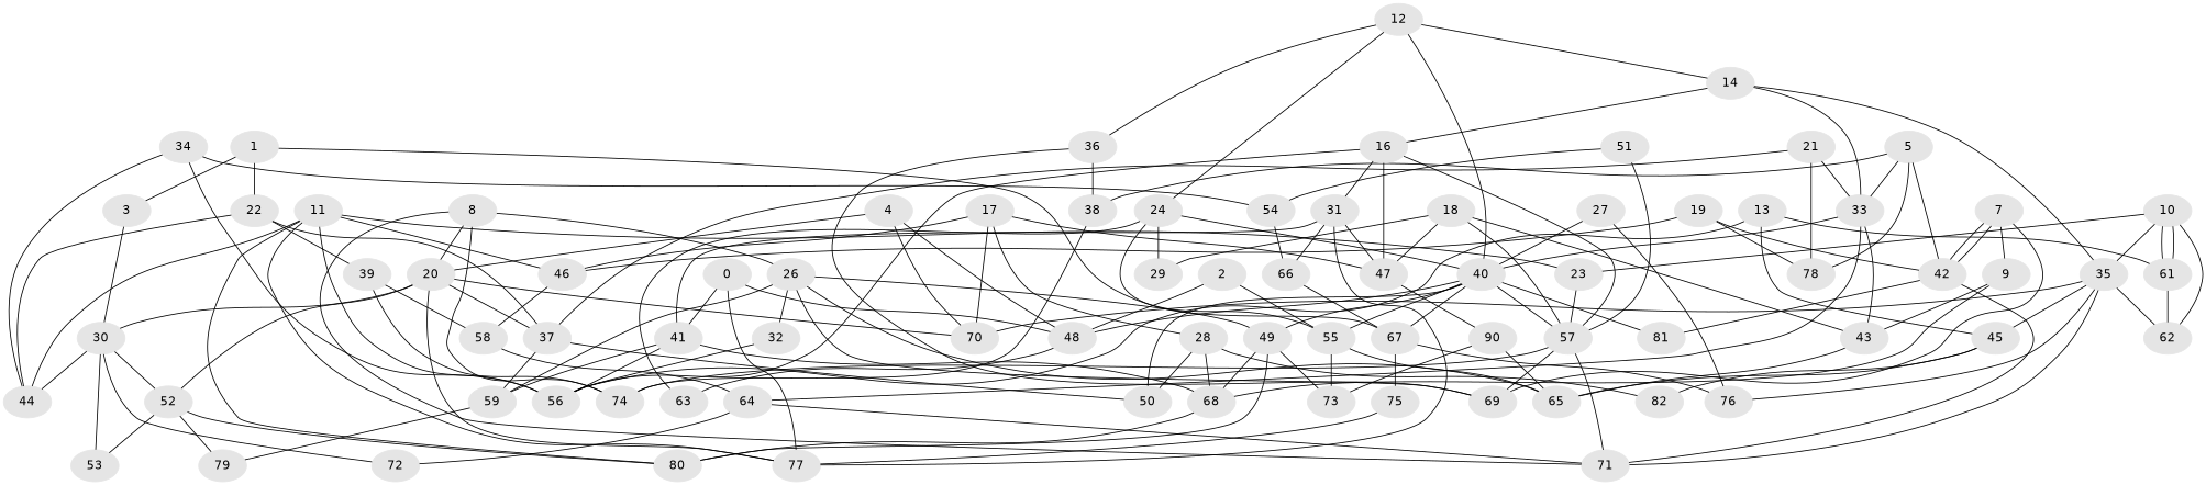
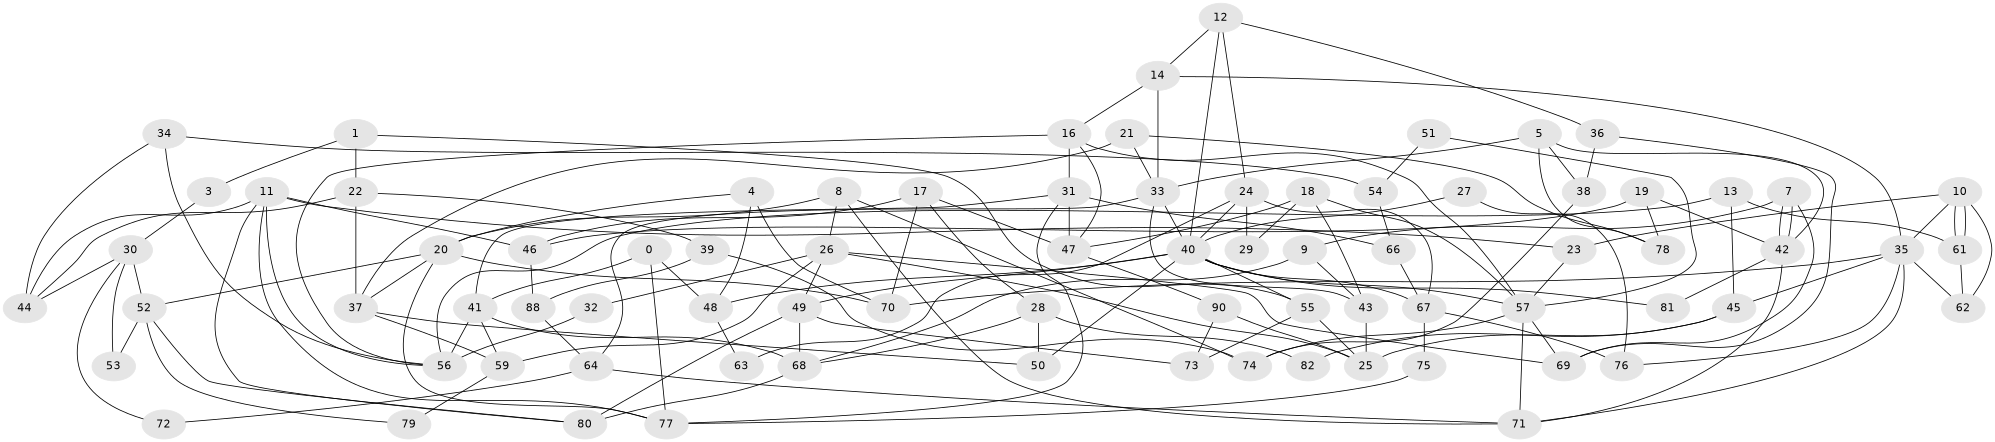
  graph {
    fontname="DejaVu Sans"
    node [color=gray90 fontname="DejaVu Sans" style=filled]
    edge [fontname="DejaVu Sans"]
    1
    3
    22
    55
    30
    44
    37
    39
-   65
+   65 [label=25]
    73
-   2
    48
    63
    52
    53
    72
    4
    20
    70
    77
    5
    33
    38
    42
    78
    43
    40
    64
    74
    71
    81
    n32 [label=0]
    41
    68
    56
    59
    7
    9
    69
    8
    26
    32
    49
    80
    10
    23
    35
    61
    62
    57
    45
    76
    11
    46
-   58
+   58 [label=88]
    12
    14
    24
    36
    16
    29
    67
    50
    13
    82
    31
    47
    54
    66
    n70 [label=90]
    17
    28
    18
    19
    79
    21
    75
    27
    34
    51
    1 -- 3
    1 -- 22
    1 -- 55
    3 -- 30
    22 -- 44
    22 -- 37
    22 -- 39
    55 -- 65
    55 -- 73
    30 -- 44
    30 -- 52
    30 -- 53
    30 -- 72
    37 -- 59
    37 -- 50
    39 -- 74
    39 -- 58
-   2 -- 55
-   2 -- 48
    48 -- 63
    52 -- 53
    52 -- 80
    52 -- 79
    4 -- 48
    4 -- 20
    4 -- 70
-   20 -- 30
    20 -- 37
    20 -- 52
    20 -- 70
    20 -- 77
    5 -- 33
    5 -- 38
    5 -- 42
    5 -- 78
    33 -- 43
    33 -- 40
    33 -- 64
    38 -- 74
    42 -- 71
    42 -- 81
    43 -- 65
    40 -- 55
    40 -- 48
    40 -- 81
    40 -- 49
    40 -- 57
    40 -- 67
    40 -- 50
    64 -- 72
    64 -- 71
    n32 -- 48
    n32 -- 77
    n32 -- 41
    41 -- 68
    41 -- 56
    41 -- 59
    68 -- 80
    59 -- 79
    7 -- 42
    7 -- 42
    7 -- 9
    7 -- 69
    9 -- 43
    9 -- 68
    8 -- 20
    8 -- 74
    8 -- 71
    8 -- 26
    26 -- 65
    26 -- 59
    26 -- 69
    26 -- 32
    26 -- 49
    32 -- 56
    49 -- 73
    49 -- 68
    49 -- 80
    10 -- 23
    10 -- 35
    10 -- 61
    10 -- 61
    10 -- 62
    23 -- 57
    35 -- 70
    35 -- 71
    35 -- 62
    35 -- 45
    35 -- 76
    61 -- 62
    57 -- 74
    57 -- 71
    57 -- 69
    45 -- 65
    45 -- 82
    11 -- 44
    11 -- 77
    11 -- 56
    11 -- 80
    11 -- 23
    11 -- 46
    46 -- 58
    58 -- 64
    12 -- 40
    12 -- 14
    12 -- 24
    12 -- 36
    14 -- 33
    14 -- 35
    14 -- 16
    24 -- 63
    24 -- 40
    24 -- 29
    24 -- 67
    36 -- 38
    36 -- 69
    16 -- 56
    16 -- 57
    16 -- 31
    16 -- 47
    67 -- 76
    67 -- 75
    13 -- 56
    13 -- 61
    13 -- 45
    31 -- 77
    31 -- 41
    31 -- 47
    31 -- 66
    47 -- n70
    54 -- 66
    66 -- 67
    n70 -- 65
    n70 -- 73
    17 -- 70
    17 -- 46
    17 -- 47
    17 -- 28
    28 -- 68
    28 -- 50
    28 -- 82
    18 -- 43
    18 -- 57
    18 -- 29
    18 -- 47
    19 -- 42
    19 -- 78
    19 -- 46
    21 -- 37
    21 -- 33
    21 -- 78
    75 -- 77
    27 -- 40
    27 -- 76
    34 -- 44
    34 -- 56
    34 -- 54
    51 -- 57
    51 -- 54
  }
